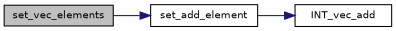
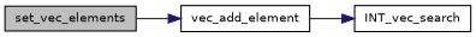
  digraph {
    rankdir=LR
    node [color=black fillcolor=white fontname=Helvetica fontsize=10 shape=record style=filled]
    edge [color=midnightblue fontname=Helvetica fontsize=10 labelfontname=Helvetica labelfontsize=10 style=solid]
    n1 [fillcolor=grey75 fontcolor=black height=0.2 label=set_vec_elements width=0.4]
-   n2 [height=0.2 label=set_add_element width=0.4]
-   n3 [height=0.2 label=INT_vec_add width=0.4]
+   n2 [height=0.2 label=vec_add_element width=0.4]
+   n3 [height=0.2 label=INT_vec_search width=0.4]
    n1 -> n2
    n2 -> n3
  }
